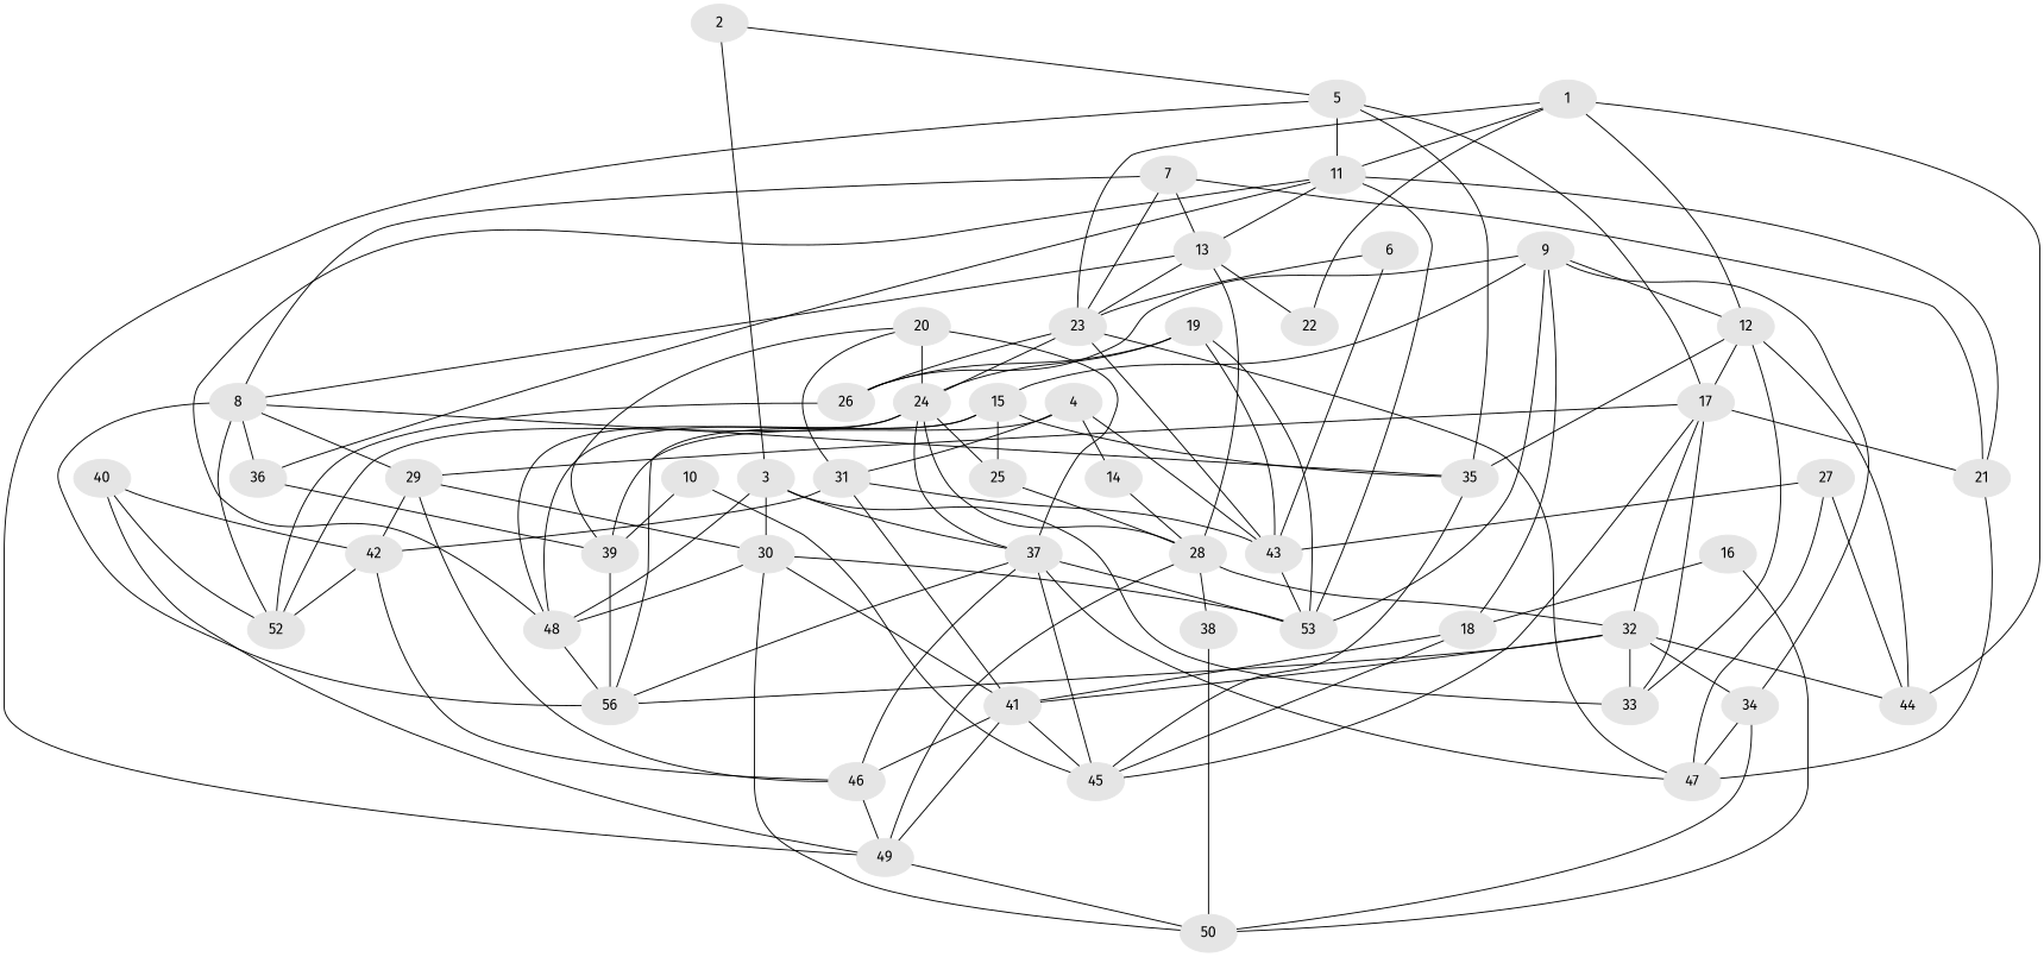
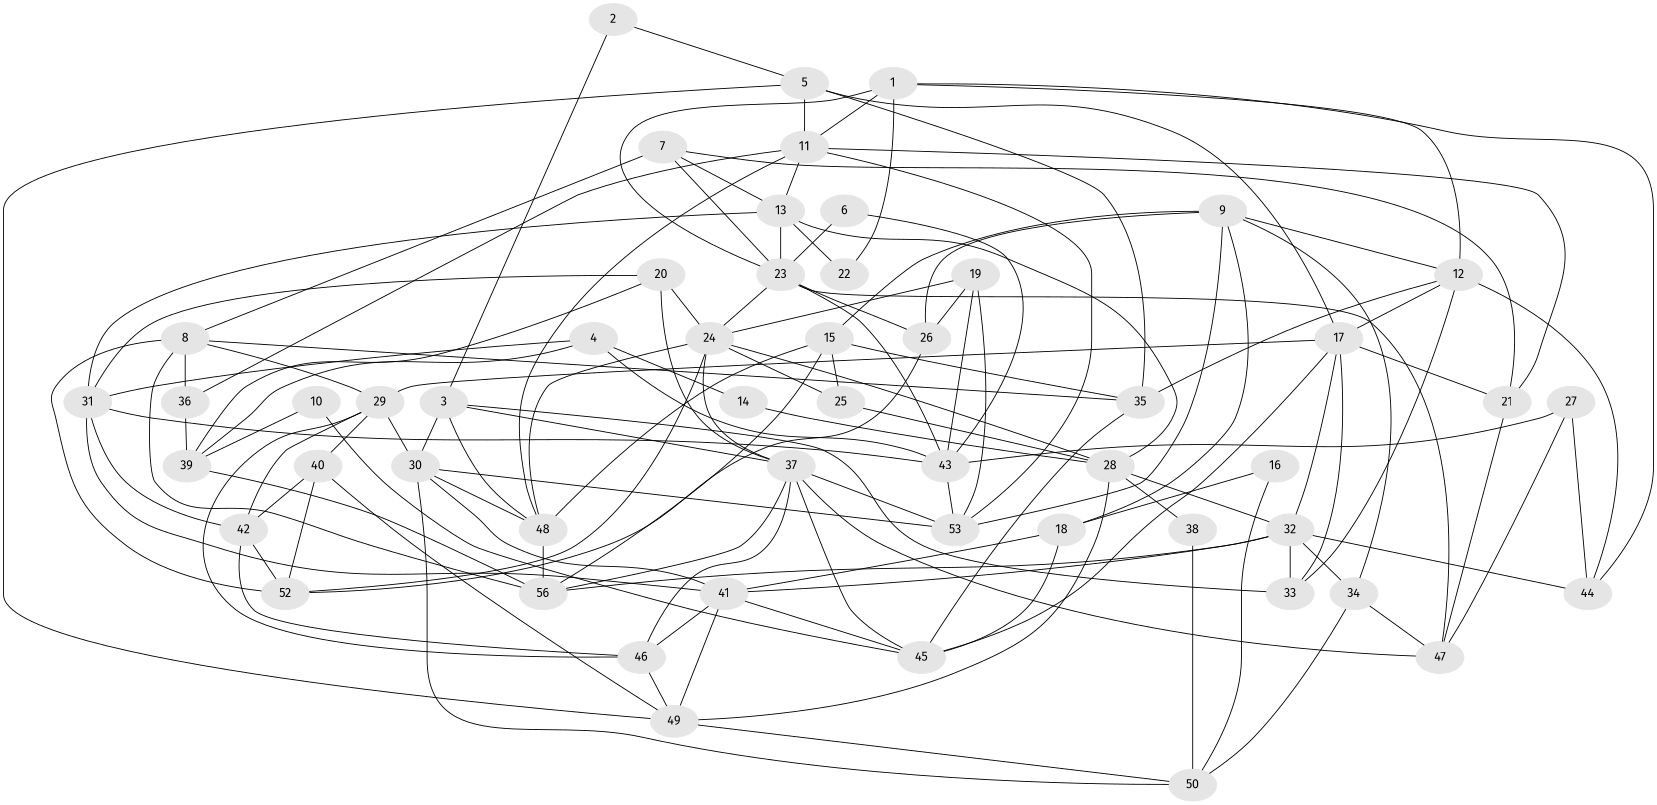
  graph {
    fontname="Fira Sans"
    node [color=gray90 fontname="Fira Sans" style=filled]
    edge [fontname="Fira Sans" weight=1.0]
    1
    11
    12
    22
    23
    44
    48
    13
    21
    36
    53
    33
    17
    35
    43
    26
    24
    47
    2
    3
    5
    30
    37
    49
    50
    41
    n27 [label=56]
    45
    46
    4
    14
    31
    39
    28
    42
    29
    32
    6
    7
    8
    52
    40
    9
    15
    18
    34
    25
    10
    38
    16
    19
    20
    27
    1 -- 11
    1 -- 12
    1 -- 22
    1 -- 23
    1 -- 44
    11 -- 48
    11 -- 13
    11 -- 21
    11 -- 36
    11 -- 53
    12 -- 44
    12 -- 33
    12 -- 17
    12 -- 35
    23 -- 43
    23 -- 26
    23 -- 24
    23 -- 47
    48 -- n27
    13 -- 22
    13 -- 23
-   13 -- 8
+   13 -- 31
    13 -- 28
    21 -- 47
    36 -- 39
    17 -- 21
    17 -- 33
    17 -- 45
    17 -- 29
    17 -- 32
    35 -- 45
    43 -- 53
    26 -- 52
    24 -- 48
    24 -- 37
    24 -- 28
    24 -- 52
    24 -- 25
    2 -- 3
    2 -- 5
    3 -- 48
    3 -- 33
    3 -- 30
    3 -- 37
    5 -- 11
    5 -- 17
    5 -- 35
    5 -- 49
    30 -- 48
    30 -- 53
    30 -- 50
    30 -- 41
    37 -- 53
    37 -- 47
    37 -- n27
    37 -- 45
    37 -- 46
    49 -- 50
    41 -- 49
    41 -- 45
    41 -- 46
    46 -- 49
    4 -- 43
    4 -- 14
    4 -- 31
    4 -- 39
    14 -- 28
    31 -- 43
    31 -- 41 [weight=2.0]
    31 -- 42
    39 -- n27
    28 -- 49
    28 -- 32
    28 -- 38 [weight=2.0]
    42 -- 46
    42 -- 52
    29 -- 30
    29 -- 46
    29 -- 42
+   29 -- 40 [weight=2.0]
    32 -- 44
    32 -- 33 [weight=2.0]
    32 -- 41 [weight=2.0]
    32 -- n27
    32 -- 34 [weight=2.0]
    6 -- 23
    6 -- 43
    7 -- 23
    7 -- 13
    7 -- 21
    7 -- 8
    8 -- 36
    8 -- 35
    8 -- n27 [weight=2.0]
    8 -- 29
    8 -- 52
    40 -- 49
    40 -- 42
    40 -- 52
    9 -- 12
    9 -- 53
    9 -- 26
    9 -- 15 [weight=2.0]
    9 -- 18
    9 -- 34
    15 -- 48
    15 -- 35
    15 -- n27
    15 -- 25
    18 -- 41
    18 -- 45
    34 -- 47
    34 -- 50
    25 -- 28
    10 -- 45
    10 -- 39
    38 -- 50
    16 -- 50
    16 -- 18
    19 -- 53
    19 -- 43
    19 -- 26
    19 -- 24
    20 -- 24 [weight=2.0]
    20 -- 37
    20 -- 31
    20 -- 39
    27 -- 44
    27 -- 43
    27 -- 47
  }
